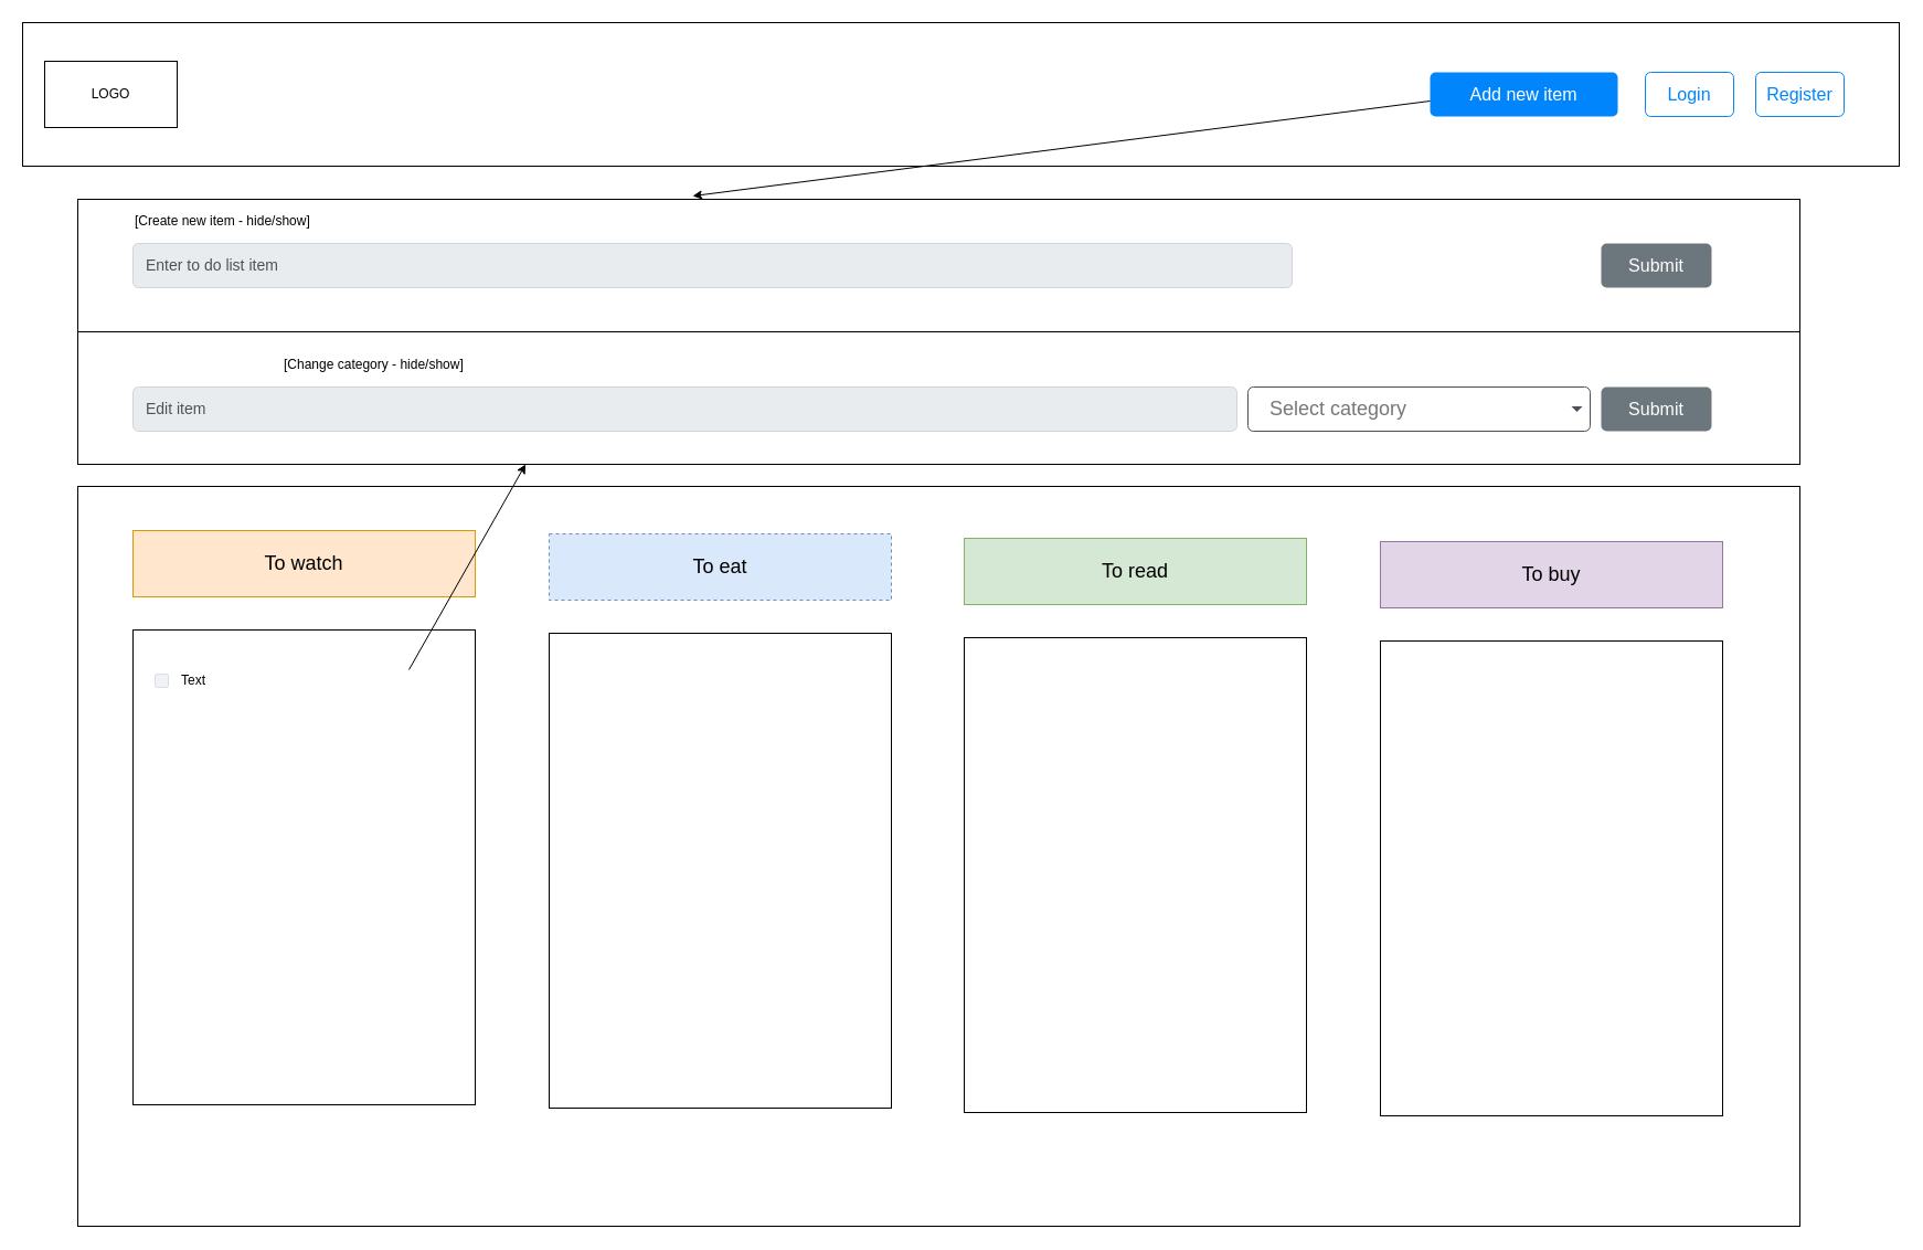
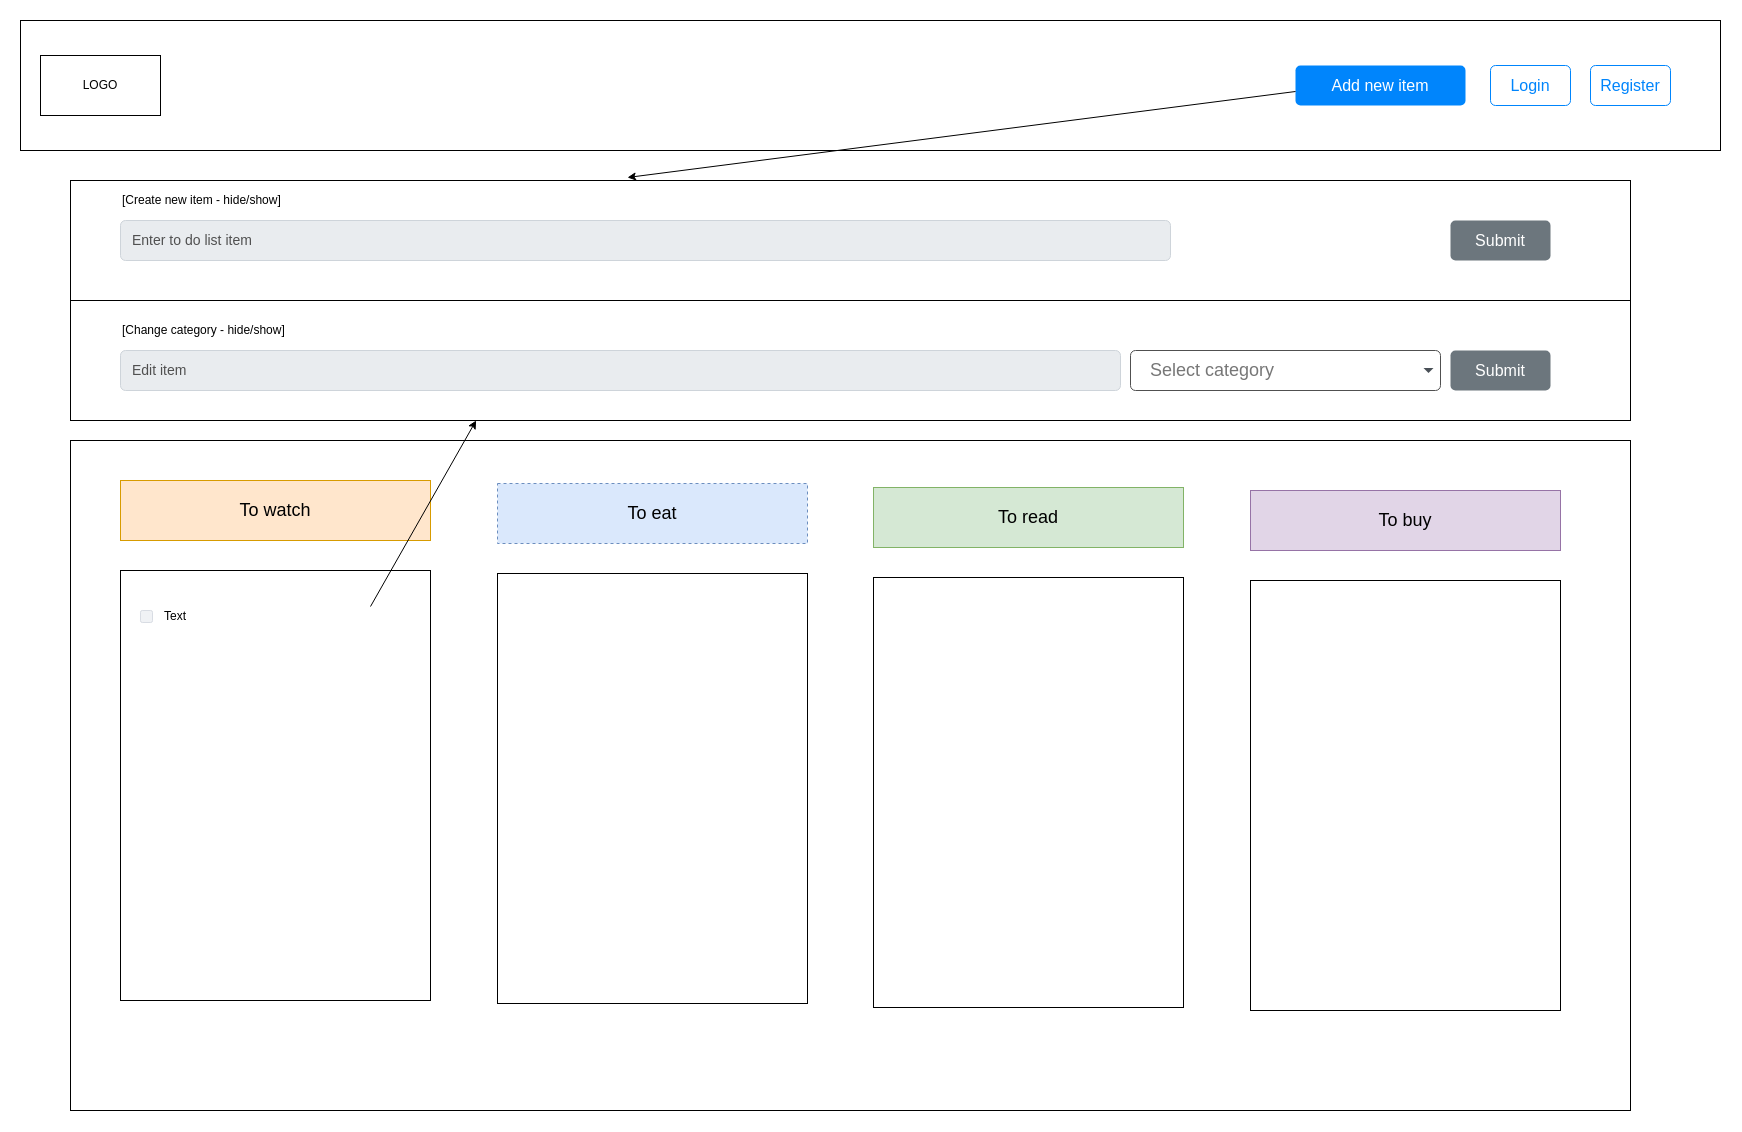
  <mxCell id="0" />
  <mxCell id="1" parent="0" />
  <mxCell id="2" value="" style="rounded=0;whiteSpace=wrap;html=1;" vertex="1" parent="1"><mxGeometry x="20" width="1700" height="130" as="geometry" y="20" /></mxCell>
  <mxCell id="3" value="Login" style="html=1;shadow=0;dashed=0;shape=mxgraph.bootstrap.rrect;rSize=5;strokeColor=#0085FC;strokeWidth=1;fillColor=none;fontColor=#0085FC;whiteSpace=wrap;align=center;verticalAlign=middle;spacingLeft=0;fontStyle=0;fontSize=16;spacing=5;" vertex="1" parent="1"><mxGeometry x="1490" y="65" width="80" height="40" as="geometry" /></mxCell>
  <mxCell id="4" value="Register" style="html=1;shadow=0;dashed=0;shape=mxgraph.bootstrap.rrect;rSize=5;strokeColor=#0085FC;strokeWidth=1;fillColor=none;fontColor=#0085FC;whiteSpace=wrap;align=center;verticalAlign=middle;spacingLeft=0;fontStyle=0;fontSize=16;spacing=5;" vertex="1" parent="1"><mxGeometry x="1590" y="65" width="80" height="40" as="geometry" /></mxCell>
  <mxCell id="5" value="LOGO" style="rounded=0;whiteSpace=wrap;html=1;" vertex="1" parent="1"><mxGeometry x="40" y="55" width="120" height="60" as="geometry" /></mxCell>
  <mxCell id="6" value="" style="rounded=0;whiteSpace=wrap;html=1;" vertex="1" parent="1"><mxGeometry x="70" y="440" width="1560" height="670" as="geometry" /></mxCell>
  <mxCell id="7" value="Add new item" style="html=1;shadow=0;dashed=0;shape=mxgraph.bootstrap.rrect;rSize=5;strokeColor=none;strokeWidth=1;fillColor=#0085FC;fontColor=#FFFFFF;whiteSpace=wrap;align=center;verticalAlign=middle;spacingLeft=0;fontStyle=0;fontSize=16;spacing=5;" vertex="1" parent="1"><mxGeometry x="1295" y="65" width="170" height="40" as="geometry" /></mxCell>
  <mxCell id="8" value="" style="group" vertex="1" connectable="0" parent="1"><mxGeometry x="497" y="483" width="310" height="520" as="geometry" /></mxCell>
  <mxCell id="9" value="&lt;font style=&quot;font-size: 18px&quot;&gt;To eat&lt;/font&gt;" style="rounded=0;whiteSpace=wrap;html=1;fillColor=#dae8fc;strokeColor=#6c8ebf;dashed=1;" vertex="1" parent="8"><mxGeometry width="310" height="60" as="geometry" /></mxCell>
  <mxCell id="10" value="" style="rounded=0;whiteSpace=wrap;html=1;" vertex="1" parent="8"><mxGeometry y="90" width="310" height="430" as="geometry" /></mxCell>
  <mxCell id="11" value="" style="group" vertex="1" connectable="0" parent="1"><mxGeometry x="873" y="487" width="310" height="520" as="geometry" /></mxCell>
  <mxCell id="12" value="&lt;font style=&quot;font-size: 18px&quot;&gt;To read&lt;/font&gt;" style="rounded=0;whiteSpace=wrap;html=1;fillColor=#d5e8d4;strokeColor=#82b366;" vertex="1" parent="11"><mxGeometry width="310" height="60" as="geometry" /></mxCell>
  <mxCell id="13" value="" style="rounded=0;whiteSpace=wrap;html=1;" vertex="1" parent="11"><mxGeometry y="90" width="310" height="430" as="geometry" /></mxCell>
  <mxCell id="14" value="" style="group" vertex="1" connectable="0" parent="1"><mxGeometry x="1250" y="490" width="310" height="520" as="geometry" /></mxCell>
  <mxCell id="15" value="&lt;font style=&quot;font-size: 18px&quot;&gt;To buy&lt;/font&gt;" style="rounded=0;whiteSpace=wrap;html=1;fillColor=#e1d5e7;strokeColor=#9673a6;" vertex="1" parent="14"><mxGeometry width="310" height="60" as="geometry" /></mxCell>
  <mxCell id="16" value="" style="rounded=0;whiteSpace=wrap;html=1;" vertex="1" parent="14"><mxGeometry y="90" width="310" height="430" as="geometry" /></mxCell>
  <mxCell id="17" value="" style="rounded=0;whiteSpace=wrap;html=1;" vertex="1" parent="1"><mxGeometry x="70" y="180" width="1560" height="120" as="geometry" /></mxCell>
  <mxCell id="18" value="Enter to do list item" style="html=1;shadow=0;dashed=0;shape=mxgraph.bootstrap.rrect;rSize=5;strokeColor=#CED4DA;strokeWidth=1;fillColor=#E9ECEF;fontColor=#505050;whiteSpace=wrap;align=left;verticalAlign=middle;spacingLeft=10;fontSize=14;" vertex="1" parent="1"><mxGeometry x="120" y="220" width="1050" height="40" as="geometry" /></mxCell>
  <mxCell id="19" value="Submit" style="html=1;shadow=0;dashed=0;shape=mxgraph.bootstrap.rrect;rSize=5;strokeColor=none;strokeWidth=1;fillColor=#6C767D;fontColor=#FFFFFF;whiteSpace=wrap;align=center;verticalAlign=middle;spacingLeft=0;fontStyle=0;fontSize=16;spacing=5;" vertex="1" parent="1"><mxGeometry x="1450" y="220" width="100" height="40" as="geometry" /></mxCell>
  <mxCell id="20" value="" style="rounded=0;whiteSpace=wrap;html=1;" vertex="1" parent="1"><mxGeometry x="70" y="300" width="1560" height="120" as="geometry" /></mxCell>
  <mxCell id="21" value="Edit item" style="html=1;shadow=0;dashed=0;shape=mxgraph.bootstrap.rrect;rSize=5;strokeColor=#CED4DA;strokeWidth=1;fillColor=#E9ECEF;fontColor=#505050;whiteSpace=wrap;align=left;verticalAlign=middle;spacingLeft=10;fontSize=14;" vertex="1" parent="1"><mxGeometry x="120" y="350" width="1000" height="40" as="geometry" /></mxCell>
  <mxCell id="22" value="Submit" style="html=1;shadow=0;dashed=0;shape=mxgraph.bootstrap.rrect;rSize=5;strokeColor=none;strokeWidth=1;fillColor=#6C767D;fontColor=#FFFFFF;whiteSpace=wrap;align=center;verticalAlign=middle;spacingLeft=0;fontStyle=0;fontSize=16;spacing=5;" vertex="1" parent="1"><mxGeometry x="1450" y="350" width="100" height="40" as="geometry" /></mxCell>
  <mxCell id="23" value="Select category" style="html=1;shadow=0;dashed=0;shape=mxgraph.bootstrap.rrect;rSize=5;strokeColor=#505050;strokeWidth=1;fillColor=#ffffff;fontColor=#777777;whiteSpace=wrap;align=left;verticalAlign=middle;fontStyle=0;fontSize=18;spacing=20;" vertex="1" parent="1"><mxGeometry x="1130" y="350" width="310" height="40" as="geometry" /></mxCell>
  <mxCell id="24" value="" style="shape=triangle;direction=south;fillColor=#495057;strokeColor=none;perimeter=none;" vertex="1" parent="23"><mxGeometry x="1" y="0.5" width="10" height="5" relative="1" as="geometry"><mxPoint x="-17" y="-2.5" as="offset" /></mxGeometry></mxCell>
  <mxCell id="25" value="[Create new item - hide/show]" style="text;html=1;strokeColor=none;fillColor=none;align=left;verticalAlign=middle;whiteSpace=wrap;rounded=0;" vertex="1" parent="1"><mxGeometry x="120" y="190" width="190" height="20" as="geometry" /></mxCell>
- <mxCell id="26" value="[Change category - hide/show]" style="text;html=1;strokeColor=none;fillColor=none;align=left;verticalAlign=middle;whiteSpace=wrap;rounded=0;" vertex="1" parent="1"><mxGeometry x="255" y="320" width="210" height="20" as="geometry" /></mxCell>
+ <mxCell id="26" value="[Change category - hide/show]" style="text;html=1;strokeColor=none;fillColor=none;align=left;verticalAlign=middle;whiteSpace=wrap;rounded=0;" vertex="1" parent="1"><mxGeometry x="120" y="320" width="210" height="20" as="geometry" /></mxCell>
  <mxCell id="27" value="&lt;font style=&quot;font-size: 18px&quot;&gt;To watch&lt;/font&gt;" style="rounded=0;whiteSpace=wrap;html=1;fillColor=#ffe6cc;strokeColor=#d79b00;" vertex="1" parent="1"><mxGeometry x="120" y="480" width="310" height="60" as="geometry" /></mxCell>
  <mxCell id="28" value="" style="rounded=0;whiteSpace=wrap;html=1;" vertex="1" parent="1"><mxGeometry x="120" y="570" width="310" height="430" as="geometry" /></mxCell>
  <mxCell id="29" value="" style="shape=image;html=1;verticalAlign=top;verticalLabelPosition=bottom;labelBackgroundColor=#ffffff;imageAspect=0;aspect=fixed;image=https://cdn3.iconfinder.com/data/icons/glypho-free/64/pen-checkbox-128.png" vertex="1" parent="1"><mxGeometry x="359" y="601" width="25.5" height="25.5" as="geometry" /></mxCell>
  <mxCell id="30" value="" style="shape=image;html=1;verticalAlign=top;verticalLabelPosition=bottom;labelBackgroundColor=#ffffff;imageAspect=0;aspect=fixed;image=https://cdn3.iconfinder.com/data/icons/google-material-design-icons/48/ic_delete_48px-128.png" vertex="1" parent="1"><mxGeometry x="390" y="601" width="24.5" height="24.5" as="geometry" /></mxCell>
  <mxCell id="31" value="Text" style="rounded=1;fillColor=#F0F2F5;strokeColor=#D8DCE3;align=left;verticalAlign=middle;fontStyle=0;fontSize=12;labelPosition=right;verticalLabelPosition=middle;spacingLeft=10;html=1;shadow=0;dashed=0" vertex="1" parent="1"><mxGeometry x="140" y="610" width="12" height="12" as="geometry" /></mxCell>
  <mxCell id="32" value="" style="endArrow=classic;html=1;fontColor=#949494;entryX=0.26;entryY=1;entryDx=0;entryDy=0;entryPerimeter=0;" edge="1" parent="1" target="20"><mxGeometry width="50" height="50" relative="1" as="geometry"><mxPoint x="370" y="606" as="sourcePoint" /><mxPoint x="420" y="556" as="targetPoint" /></mxGeometry></mxCell>
  <mxCell id="33" value="" style="endArrow=classic;html=1;fontColor=#949494;" edge="1" parent="1"><mxGeometry width="50" height="50" relative="1" as="geometry"><mxPoint x="1295" y="91" as="sourcePoint" /><mxPoint x="627" y="177" as="targetPoint" /></mxGeometry></mxCell>
